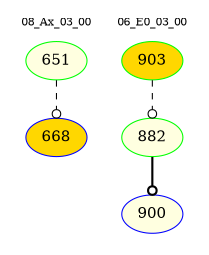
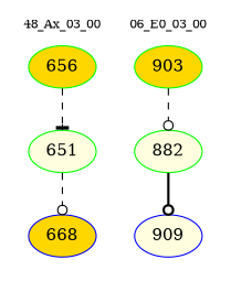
  digraph {
    node [color=green fillcolor=gold style=filled]
    edge [arrowhead=odot color=black style=dashed]
+   n1 [label=656]
    n2 [fillcolor=lightyellow label=651]
    n3 [color=blue label=668]
    n4 [label=903]
    n5 [fillcolor=lightyellow label=882]
-   n6 [color=blue fillcolor=lightyellow label=900]
+   n6 [color=blue fillcolor=lightyellow label=909]
    subgraph cluster_1 {
      color=white
      fontsize=10
-     label="08_Ax_03_00"
+     label="48_Ax_03_00"
+     n1
      n2
      n3
    }
    subgraph cluster_2 {
      color=white
      fontsize=10
      label="06_E0_03_00"
      n4
      n5
      n6
    }
+   n1 -> n2 [arrowhead=tee]
    n2 -> n3
    n4 -> n5
    n5 -> n6 [style=bold]
  }
